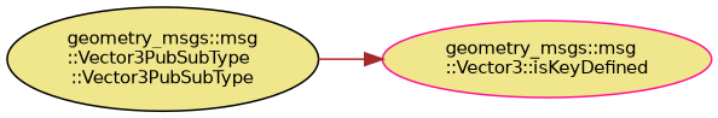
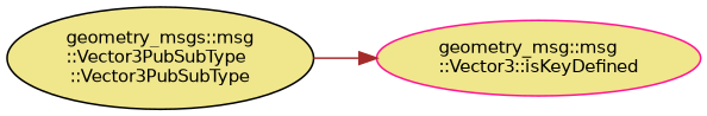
  digraph {
    rankdir=RL
    node [fillcolor=khaki fontname=Helvetica fontsize=10 shape=ellipse style=filled]
-   n1 [color=deeppink fontcolor=black height=0.2 label="geometry_msgs::msg\l::Vector3::isKeyDefined" width=0.4]
+   n1 [color=deeppink fontcolor=black height=0.2 label="geometry_msg::msg\l::Vector3::isKeyDefined" width=0.4]
    n2 [color=black height=0.2 label="geometry_msgs::msg\l::Vector3PubSubType\l::Vector3PubSubType" width=0.4]
    n1 -> n2 [color=brown dir=back fontname=Helvetica fontsize=10 labelfontname=Helvetica labelfontsize=10 style=solid]
  }
